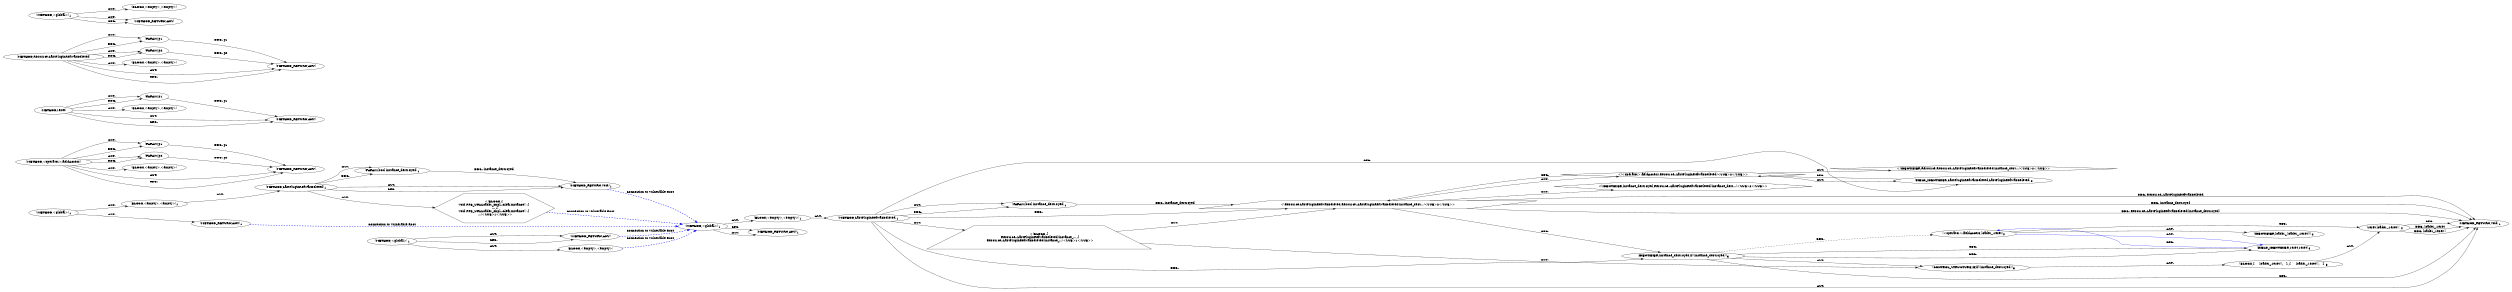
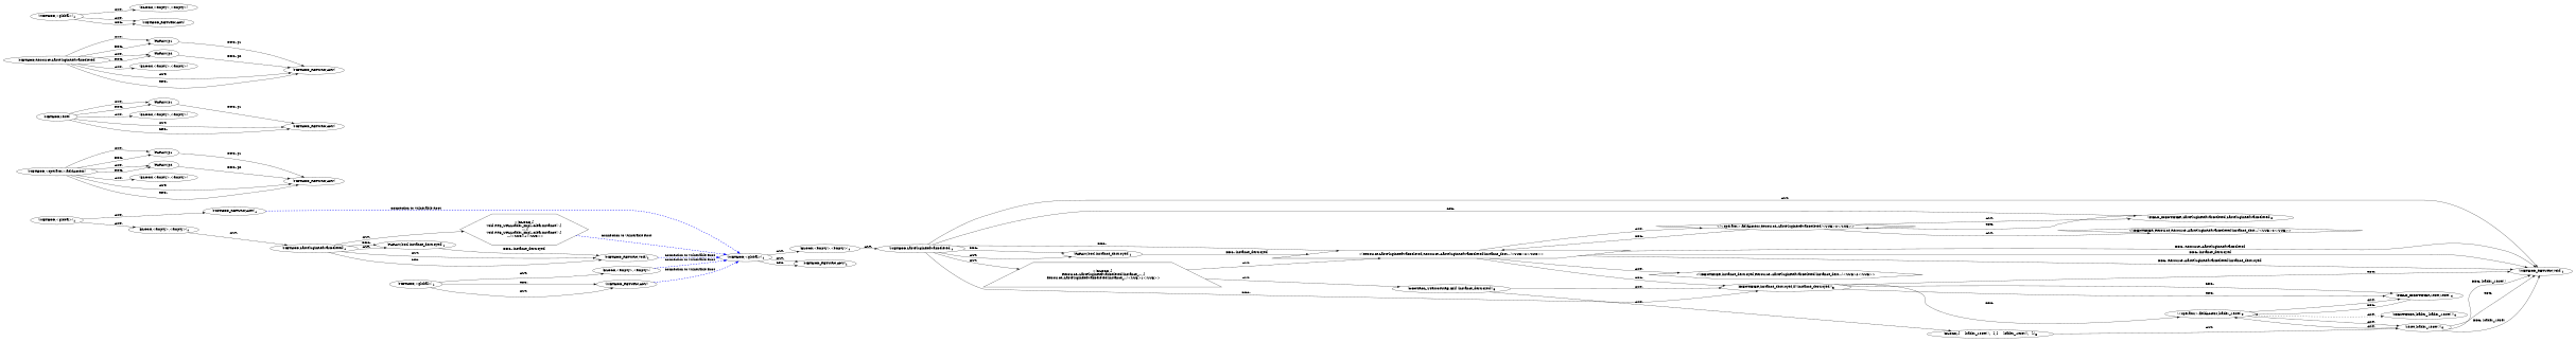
  digraph {
    rankdir=LR
    n1 [label=<(METHOD,&lt;global&gt;)<SUB>1</SUB>>]
    n2 [label=<(BLOCK,&lt;empty&gt;,&lt;empty&gt;)<SUB>1</SUB>>]
    n3 [label=<(METHOD_RETURN,ANY)<SUB>1</SUB>>]
    n4 [label=<(METHOD,LastPluginRefWasDeleted)<SUB>1</SUB>>]
    n5 [label=<(PARAM,bool instance_destroyed)<SUB>1</SUB>>]
    n6 [label="<(BLOCK,{\n  Resource::LastPluginRefWasDeleted(instance_...,{\n  Resource::LastPluginRefWasDeleted(instance_...)<SUB>1</SUB>>" shape=trapezium]
    n7 [label="<(Resource.LastPluginRefWasDeleted,Resource::LastPluginRefWasDeleted(instance_dest...)<SUB>2</SUB>>" shape=parallelogram]
    n8 [label=<(FIELD_IDENTIFIER,LastPluginRefWasDeleted,LastPluginRefWasDeleted)<SUB>2</SUB>>]
    n9 [label=<(IDENTIFIER,instance_destroyed,if (instance_destroyed))<SUB>3</SUB>>]
    n10 [label=<(METHOD_RETURN,void)<SUB>1</SUB>>]
    n11 [label=<(CONTROL_STRUCTURE,IF,if (instance_destroyed))<SUB>3</SUB>>]
    n12 [label="<(&lt;operator&gt;.fieldAccess,Resource::LastPluginRefWasDeleted)<SUB>2</SUB>>" shape=diamond]
    n13 [label="<(IDENTIFIER,instance_destroyed,Resource::LastPluginRefWasDeleted(instance_dest...)<SUB>2</SUB>>" shape=hexagon]
    n14 [label=<(&lt;operator&gt;.fieldAccess,loader_.reset)<SUB>4</SUB>>]
    n15 [label=<(FIELD_IDENTIFIER,reset,reset)<SUB>4</SUB>>]
    n16 [label=<(BLOCK,{     loader_.reset();   },{     loader_.reset();   })<SUB>3</SUB>>]
    n17 [label="<(IDENTIFIER,Resource,Resource::LastPluginRefWasDeleted(instance_dest...)<SUB>2</SUB>>" shape=diamond]
    n18 [label=<(reset,loader_.reset())<SUB>4</SUB>>]
    n19 [label=<(IDENTIFIER,loader_,loader_.reset())<SUB>4</SUB>>]
    n20 [label=<(METHOD,&lt;operator&gt;.fieldAccess)>]
    n21 [label=<(PARAM,p1)>]
    n22 [label=<(PARAM,p2)>]
    n23 [label=<(BLOCK,&lt;empty&gt;,&lt;empty&gt;)>]
    n24 [label=<(METHOD_RETURN,ANY)>]
    n25 [label=<(METHOD,reset)>]
    n26 [label=<(PARAM,p1)>]
    n27 [label=<(BLOCK,&lt;empty&gt;,&lt;empty&gt;)>]
    n28 [label=<(METHOD_RETURN,ANY)>]
    n29 [label=<(METHOD,Resource.LastPluginRefWasDeleted)>]
    n30 [label=<(PARAM,p1)>]
    n31 [label=<(PARAM,p2)>]
    n32 [label=<(BLOCK,&lt;empty&gt;,&lt;empty&gt;)>]
    n33 [label=<(METHOD_RETURN,ANY)>]
    n34 [label=<(METHOD,&lt;global&gt;)<SUB>1</SUB>>]
    n35 [label=<(BLOCK,&lt;empty&gt;,&lt;empty&gt;)>]
    n36 [label=<(METHOD_RETURN,ANY)>]
    n37 [label=<(METHOD,&lt;global&gt;)<SUB>1</SUB>>]
    n38 [label=<(BLOCK,&lt;empty&gt;,&lt;empty&gt;)<SUB>1</SUB>>]
    n39 [label=<(METHOD_RETURN,ANY)<SUB>1</SUB>>]
    n40 [label=<(METHOD,LastPluginRefWasDeleted)<SUB>1</SUB>>]
    n41 [label=<(PARAM,bool instance_destroyed)<SUB>1</SUB>>]
    n42 [label="<(BLOCK,{\nvoid PPB_URLLoader_Impl::ClearInstance() {\n  ...,{\nvoid PPB_URLLoader_Impl::ClearInstance() {\n  ...)<SUB>1</SUB>>" shape=hexagon]
    n43 [label=<(METHOD_RETURN,void)<SUB>1</SUB>>]
    n44 [label=<(METHOD,&lt;global&gt;)<SUB>1</SUB>>]
    n45 [label=<(BLOCK,&lt;empty&gt;,&lt;empty&gt;)>]
    n46 [label=<(METHOD_RETURN,ANY)>]
    n1 -> n2 [label="AST: "]
    n1 -> n3 [label="AST: "]
    n1 -> n3 [label="CFG: "]
    n2 -> n4 [label="AST: "]
    n4 -> n5 [label="AST: "]
    n4 -> n5 [label="DDG: "]
    n4 -> n6 [label="AST: "]
    n4 -> n7 [label="DDG: "]
    n4 -> n8 [label="CFG: "]
    n4 -> n9 [label="DDG: "]
    n4 -> n10 [label="AST: "]
    n5 -> n7 [label="DDG: instance_destroyed"]
    n6 -> n7 [label="AST: "]
    n6 -> n11 [label="AST: "]
    n7 -> n9 [label="CFG: "]
    n7 -> n10 [label="DDG: Resource::LastPluginRefWasDeleted"]
    n7 -> n10 [label="DDG: instance_destroyed"]
    n7 -> n10 [label="DDG: Resource::LastPluginRefWasDeleted(instance_destroyed)"]
    n7 -> n12 [label="AST: "]
    n7 -> n13 [label="AST: "]
    n8 -> n12 [label="CFG: "]
    n9 -> n10 [label="CFG: "]
-   n9 -> n14 [label="CDG: " style=dashed]
+   n9 -> n14 [label="CDG: "]
    n9 -> n15 [label="CFG: "]
    n9 -> n15 [label="CDG: "]
-   n9 -> n11 [label="AST: "]
+   n11 -> n9 [label="AST: "]
    n11 -> n16 [label="AST: "]
    n12 -> n7 [label="CFG: "]
    n12 -> n8 [label="AST: "]
    n12 -> n17 [label="AST: "]
-   n14 -> n15 [label="AST: " color=blue]
-   n14 -> n18 [label="CFG: "]
-   n14 -> n19 [label="AST: "]
-   n15 -> n14 [label="CFG: " color=blue]
+   n14 -> n15 [label="AST: "]
+   n14 -> n18 [label="AST: "]
+   n14 -> n19 [label="AST: " style=dashed]
+   n15 -> n14 [label="CFG: "]
    n16 -> n18 [label="AST: "]
    n18 -> n10 [label="CFG: "]
    n18 -> n10 [label="DDG: loader_.reset"]
    n18 -> n10 [label="DDG: loader_.reset()"]
+   n18 -> n14 [label="AST: "]
    n20 -> n21 [label="AST: "]
    n20 -> n21 [label="DDG: "]
    n20 -> n22 [label="AST: "]
    n20 -> n22 [label="DDG: "]
    n20 -> n23 [label="AST: "]
    n20 -> n24 [label="AST: "]
    n20 -> n24 [label="CFG: "]
    n21 -> n24 [label="DDG: p1"]
    n22 -> n24 [label="DDG: p2"]
    n25 -> n26 [label="AST: "]
    n25 -> n26 [label="DDG: "]
    n25 -> n27 [label="AST: "]
    n25 -> n28 [label="AST: "]
    n25 -> n28 [label="CFG: "]
    n26 -> n28 [label="DDG: p1"]
    n29 -> n30 [label="AST: "]
    n29 -> n30 [label="DDG: "]
    n29 -> n31 [label="AST: "]
    n29 -> n31 [label="DDG: "]
    n29 -> n32 [label="AST: "]
    n29 -> n33 [label="AST: "]
    n29 -> n33 [label="CFG: "]
    n30 -> n33 [label="DDG: p1"]
    n31 -> n33 [label="DDG: p2"]
    n34 -> n35 [label="AST: "]
    n34 -> n36 [label="AST: "]
    n34 -> n36 [label="CFG: "]
    n37 -> n38 [label="AST: "]
    n37 -> n39 [label="AST: "]
    n38 -> n40 [label="AST: "]
    n39 -> n1 [color=blue label="Connection to Vulnerable Root" penwidth=2.0 style=dashed]
    n40 -> n41 [label="AST: "]
    n40 -> n41 [label="DDG: "]
    n40 -> n42 [label="AST: "]
    n40 -> n43 [label="AST: "]
    n40 -> n43 [label="CFG: "]
    n41 -> n43 [label="DDG: instance_destroyed"]
    n42 -> n1 [color=blue label="Connection to Vulnerable Root" penwidth=2.0 style=dashed]
    n43 -> n1 [color=blue label="Connection to Vulnerable Root" penwidth=2.0 style=dashed]
    n44 -> n45 [label="AST: "]
    n44 -> n46 [label="AST: "]
    n44 -> n46 [label="CFG: "]
    n45 -> n1 [color=blue label="Connection to Vulnerable Root" penwidth=2.0 style=dashed]
    n46 -> n1 [color=blue label="Connection to Vulnerable Root" penwidth=2.0 style=dashed]
  }
